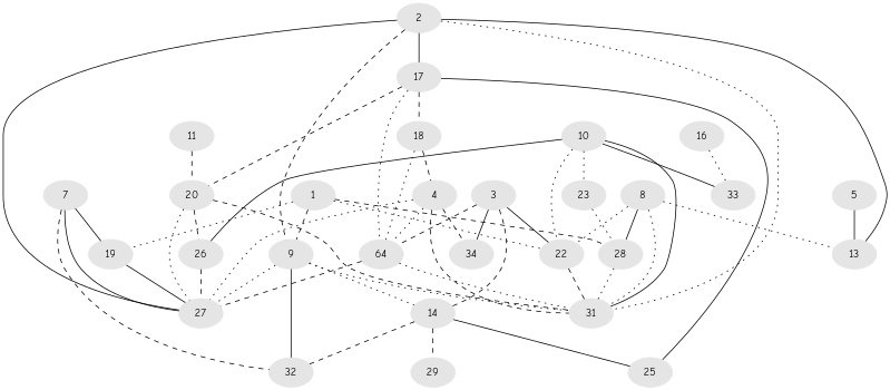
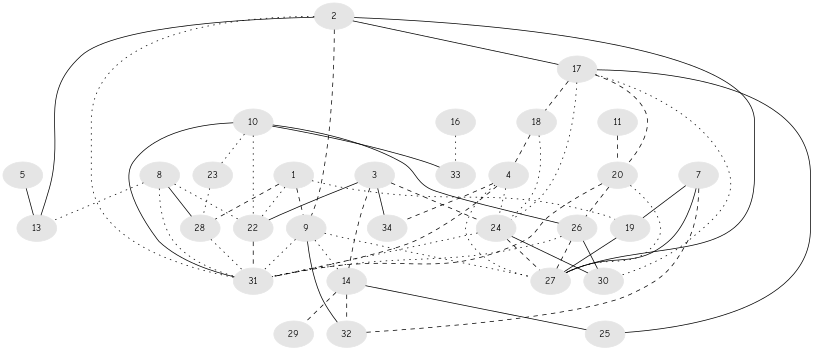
  graph {
    fontname="Comic Neue"
    node [color=gray90 fontname="Comic Neue" style=filled]
    edge [fontname="Comic Neue" style=dotted weight=1.0]
    1
    9
    19
    22
    28
    27
    31
    14
    32
    2
    13
    17
    4
-   24 [label=64]
+   24
    34
    7
    16
    33
    20
    25
    18
+   30
    3
    29
    5
    8
    10
    23
    26
    11
    1 -- 9 [style=dashed]
    1 -- 19
    1 -- 22
    1 -- 28 [style=dashed]
    9 -- 27 [weight=2.0]
    9 -- 31
    9 -- 14
    9 -- 32 [style=solid weight=2.0]
    19 -- 27 [style=solid]
    22 -- 31 [style=dashed]
    28 -- 31
    14 -- 32 [style=dashed]
    14 -- 25 [style=solid]
    14 -- 29 [style=dashed]
    2 -- 9 [style=dashed]
    2 -- 27 [style=solid]
    2 -- 31 [weight=2.0]
    2 -- 13 [style=solid]
    2 -- 17 [style=solid weight=2.0]
    17 -- 24
    17 -- 20 [style=dashed]
    17 -- 25 [style=solid]
    17 -- 18 [style=dashed]
+   17 -- 30
    4 -- 27
    4 -- 31 [style=dashed]
    4 -- 24
    4 -- 34 [style=dashed]
    24 -- 27 [style=dashed]
    24 -- 31
+   24 -- 30 [style=solid]
    7 -- 19 [style=solid]
    7 -- 27 [style=solid]
    7 -- 32 [style=dashed]
    16 -- 33
    20 -- 27
    20 -- 31 [style=dashed]
    20 -- 26 [style=dashed]
    18 -- 4 [style=dashed]
    18 -- 24
    3 -- 22 [style=solid]
    3 -- 14 [style=dashed]
    3 -- 24 [style=dashed]
    3 -- 34 [style=solid]
    5 -- 13 [style=solid weight=2.0]
    8 -- 22
    8 -- 28 [style=solid]
    8 -- 31
    8 -- 13
    10 -- 22
    10 -- 31 [style=solid]
    10 -- 33 [style=solid]
    10 -- 23
    10 -- 26 [style=solid]
    23 -- 28
    26 -- 27 [style=dashed]
+   26 -- 31
+   26 -- 30 [style=solid]
    11 -- 20 [style=dashed]
  }
